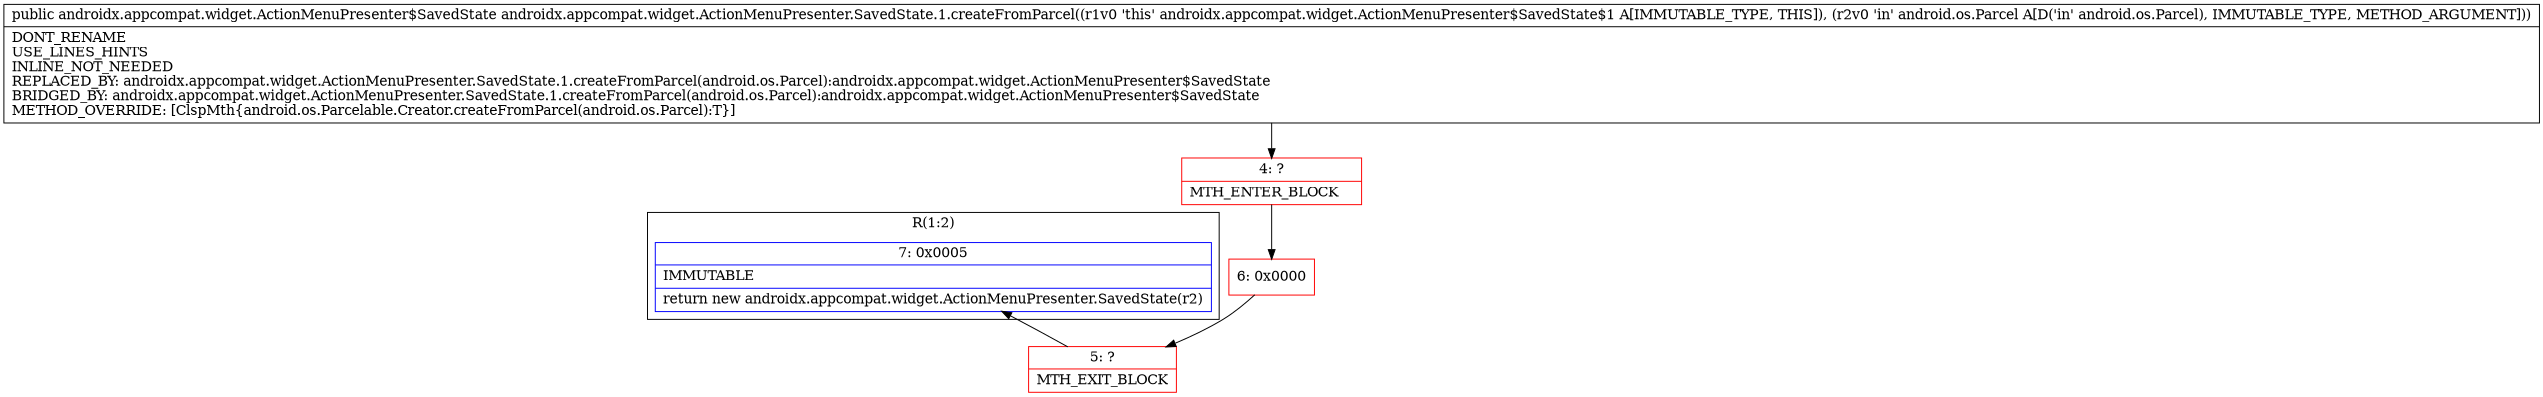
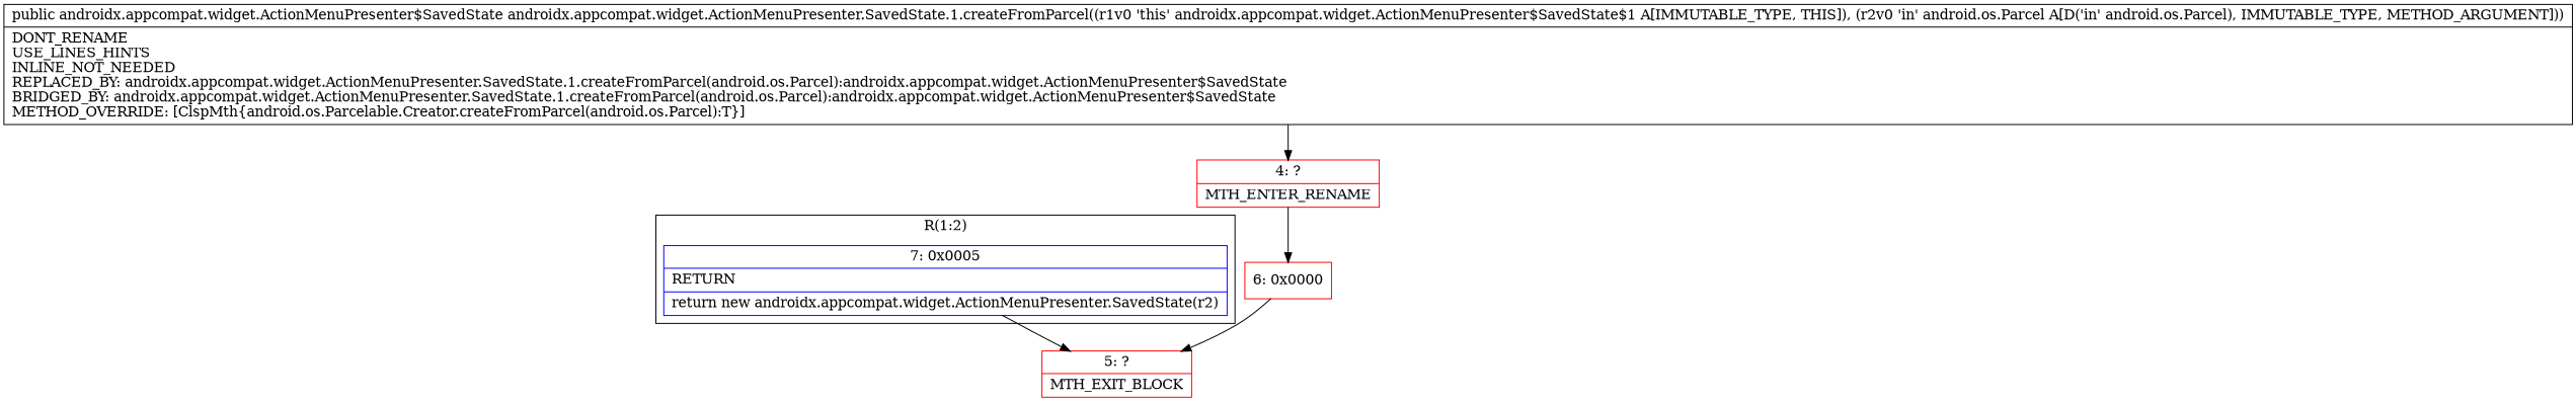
  digraph {
    node [color=red shape=record]
-   n1 [color=blue label="{7\:\ 0x0005|IMMUTABLE\l|return new androidx.appcompat.widget.ActionMenuPresenter.SavedState(r2)\l}"]
+   n1 [color=blue label="{7\:\ 0x0005|RETURN\l|return new androidx.appcompat.widget.ActionMenuPresenter.SavedState(r2)\l}"]
    n2 [label="{5\:\ ?|MTH_EXIT_BLOCK\l}"]
-   n3 [label="{4\:\ ?|MTH_ENTER_BLOCK\l}"]
+   n3 [label="{4\:\ ?|MTH_ENTER_RENAME\l}"]
    n4 [label="{6\:\ 0x0000}"]
    n5 [label="{public androidx.appcompat.widget.ActionMenuPresenter$SavedState androidx.appcompat.widget.ActionMenuPresenter.SavedState.1.createFromParcel((r1v0 'this' androidx.appcompat.widget.ActionMenuPresenter$SavedState$1 A[IMMUTABLE_TYPE, THIS]), (r2v0 'in' android.os.Parcel A[D('in' android.os.Parcel), IMMUTABLE_TYPE, METHOD_ARGUMENT]))  | DONT_RENAME\lUSE_LINES_HINTS\lINLINE_NOT_NEEDED\lREPLACED_BY: androidx.appcompat.widget.ActionMenuPresenter.SavedState.1.createFromParcel(android.os.Parcel):androidx.appcompat.widget.ActionMenuPresenter$SavedState\lBRIDGED_BY: androidx.appcompat.widget.ActionMenuPresenter.SavedState.1.createFromParcel(android.os.Parcel):androidx.appcompat.widget.ActionMenuPresenter$SavedState\lMETHOD_OVERRIDE: [ClspMth\{android.os.Parcelable.Creator.createFromParcel(android.os.Parcel):T\}]\l}" color=""]
    subgraph cluster_1 {
      label="R(1:2)"
      n1
    }
-   n2 -> n1
+   n1 -> n2
    n3 -> n4
    n4 -> n2
    n5 -> n3
  }
